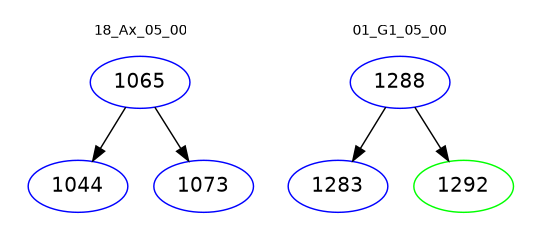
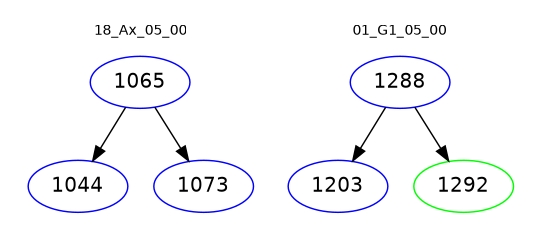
  digraph {
    fontname="DejaVu Sans"
    node [color=blue fontname="DejaVu Sans"]
    edge [color=black fontname="DejaVu Sans"]
    n1 [label=1065]
    n2 [label=1044]
    n3 [label=1073]
    n4 [label=1288]
-   n5 [label=1283]
+   n5 [label=1203]
    n6 [color=green label=1292]
    subgraph cluster_1 {
      color=white
      fontsize=10
      label="18_Ax_05_00"
      n1
      n2
      n3
    }
    subgraph cluster_2 {
      color=white
      fontsize=10
      label="01_G1_05_00"
      n4
      n5
      n6
    }
    n1 -> n2
    n1 -> n3
    n4 -> n5
    n4 -> n6
  }
